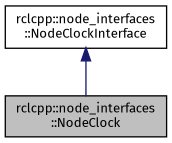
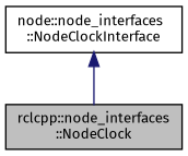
  digraph {
    fontname="Fira Sans"
    node [color=black fontname="Fira Sans" fontsize=10 shape=record style=filled]
    n1 [fillcolor=grey75 fontcolor=black height=0.2 label="rclcpp::node_interfaces\l::NodeClock" width=0.4]
-   n2 [fillcolor=white height=0.2 label="rclcpp::node_interfaces\l::NodeClockInterface" width=0.4]
+   n2 [fillcolor=white height=0.2 label="node::node_interfaces\l::NodeClockInterface" width=0.4]
    n2 -> n1 [color=midnightblue dir=back fontname="Fira Sans" fontsize=10 labelfontname=Helvetica labelfontsize=10 style=solid]
  }
